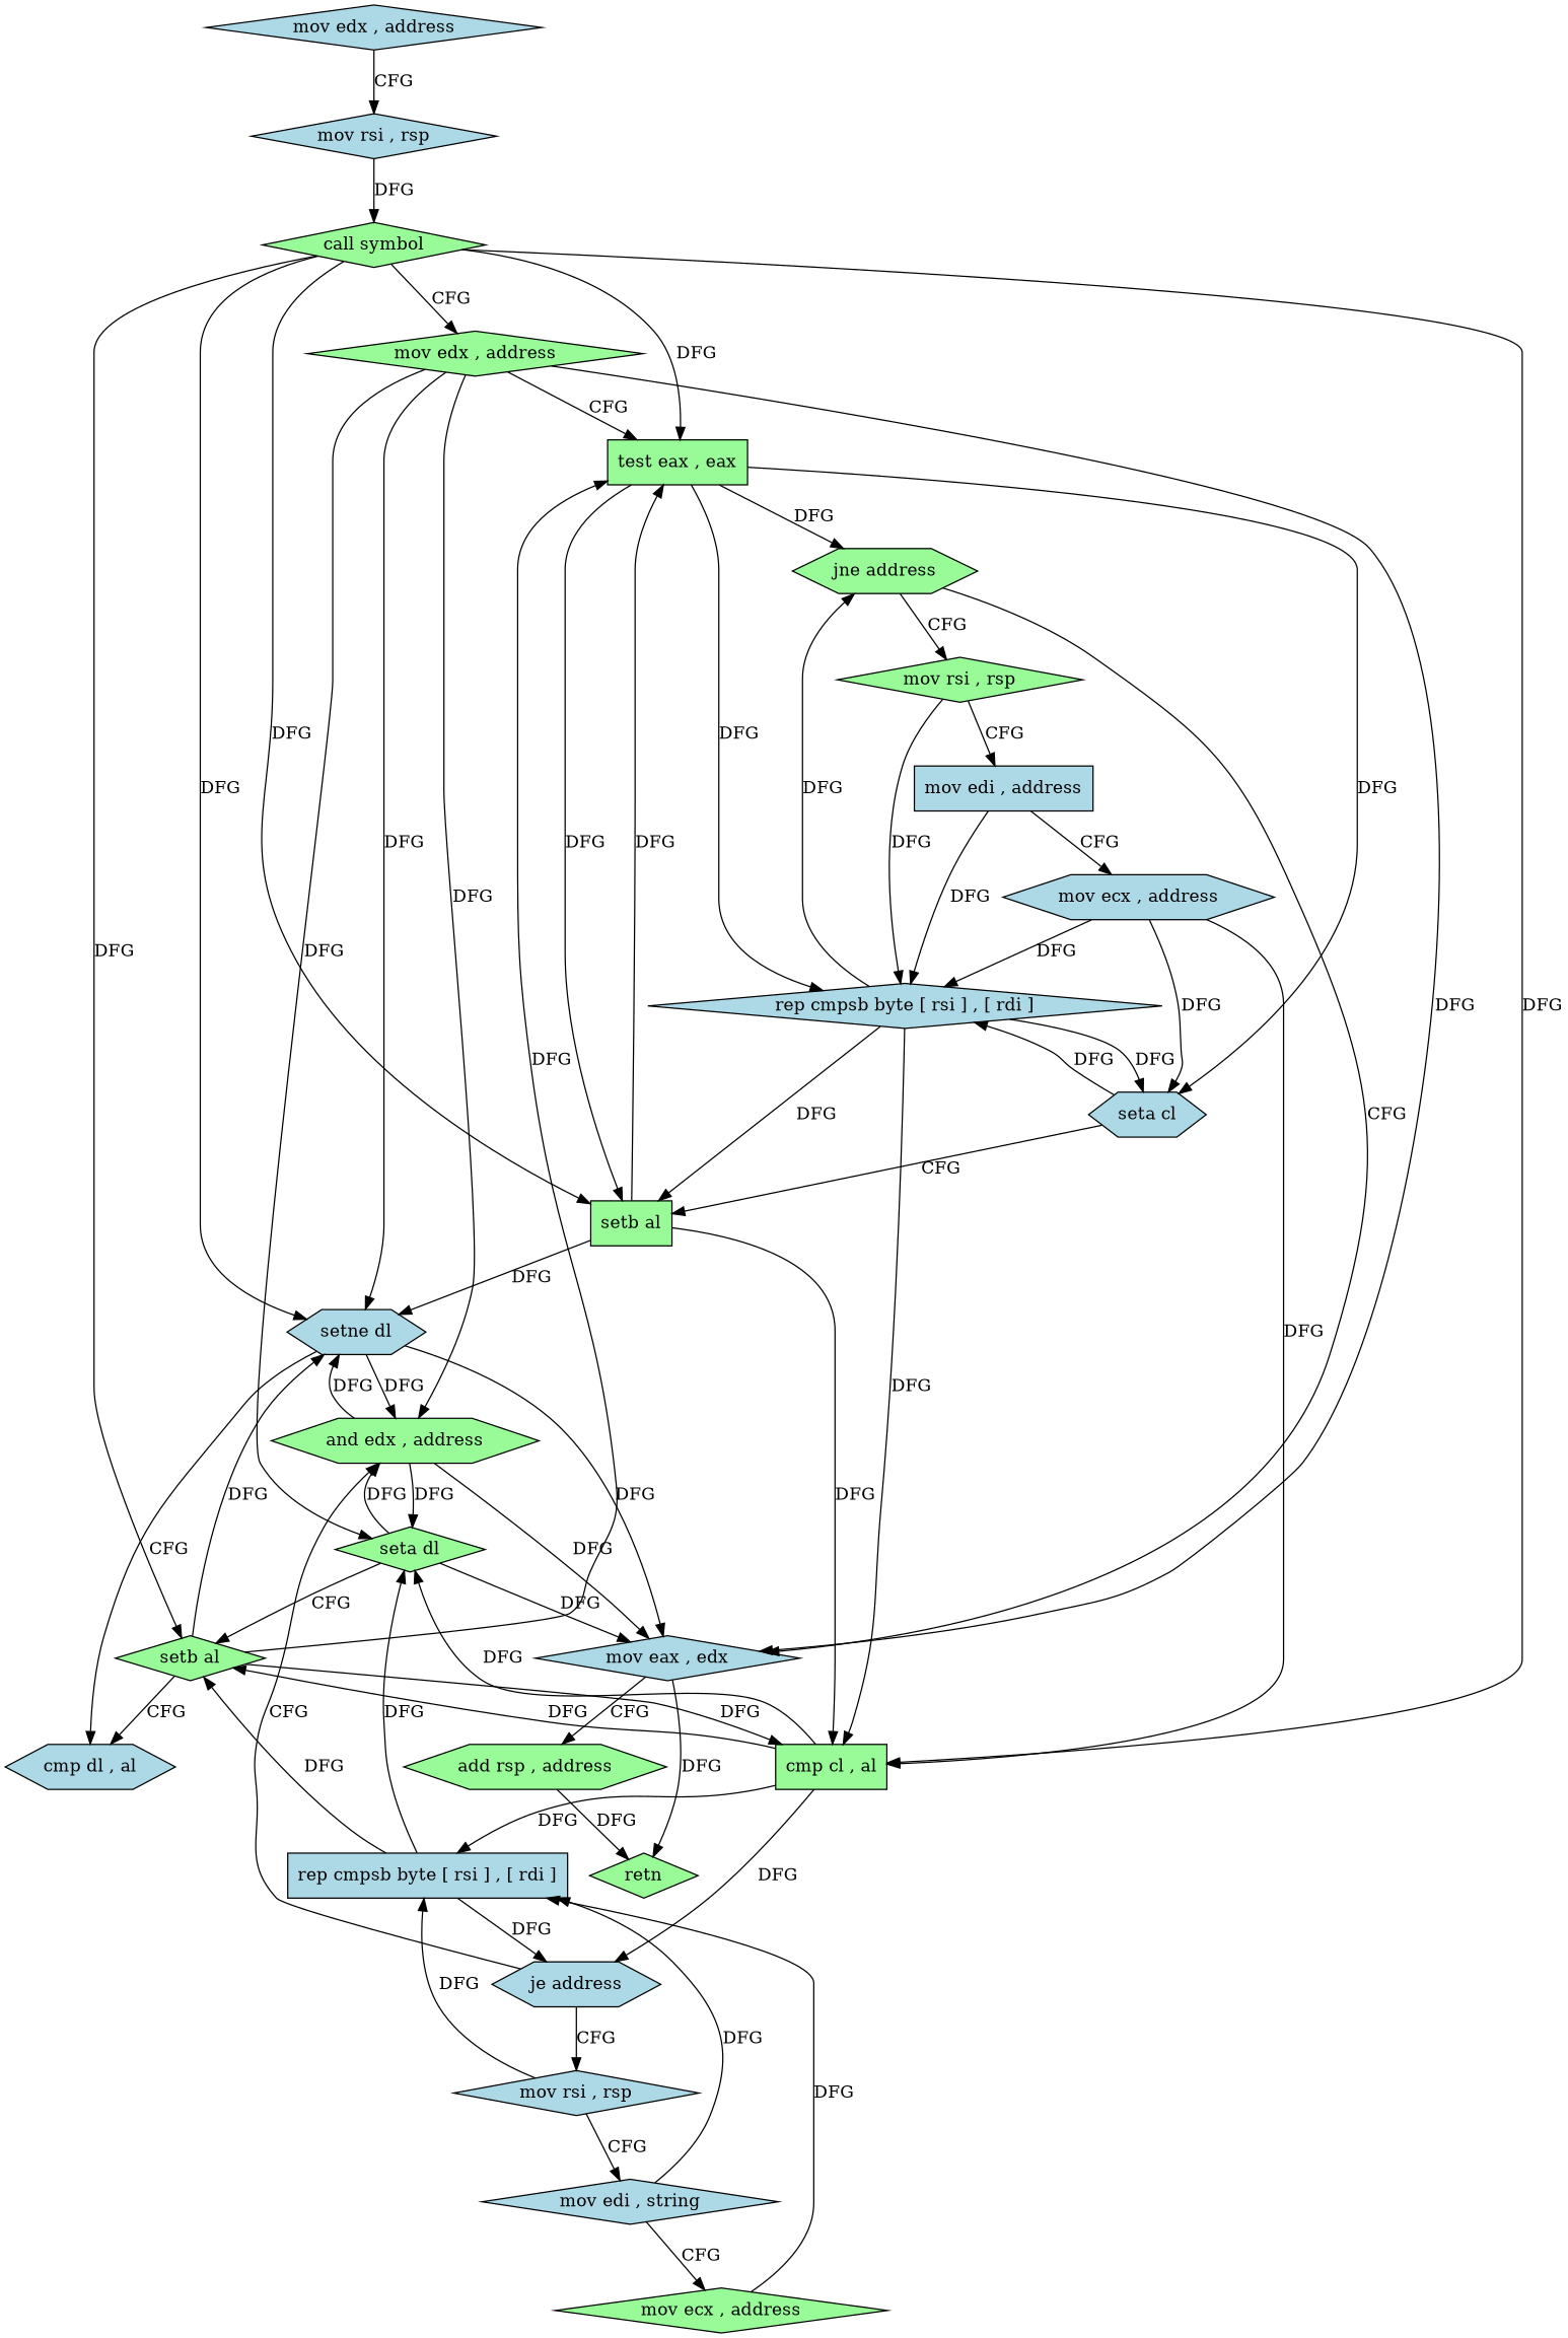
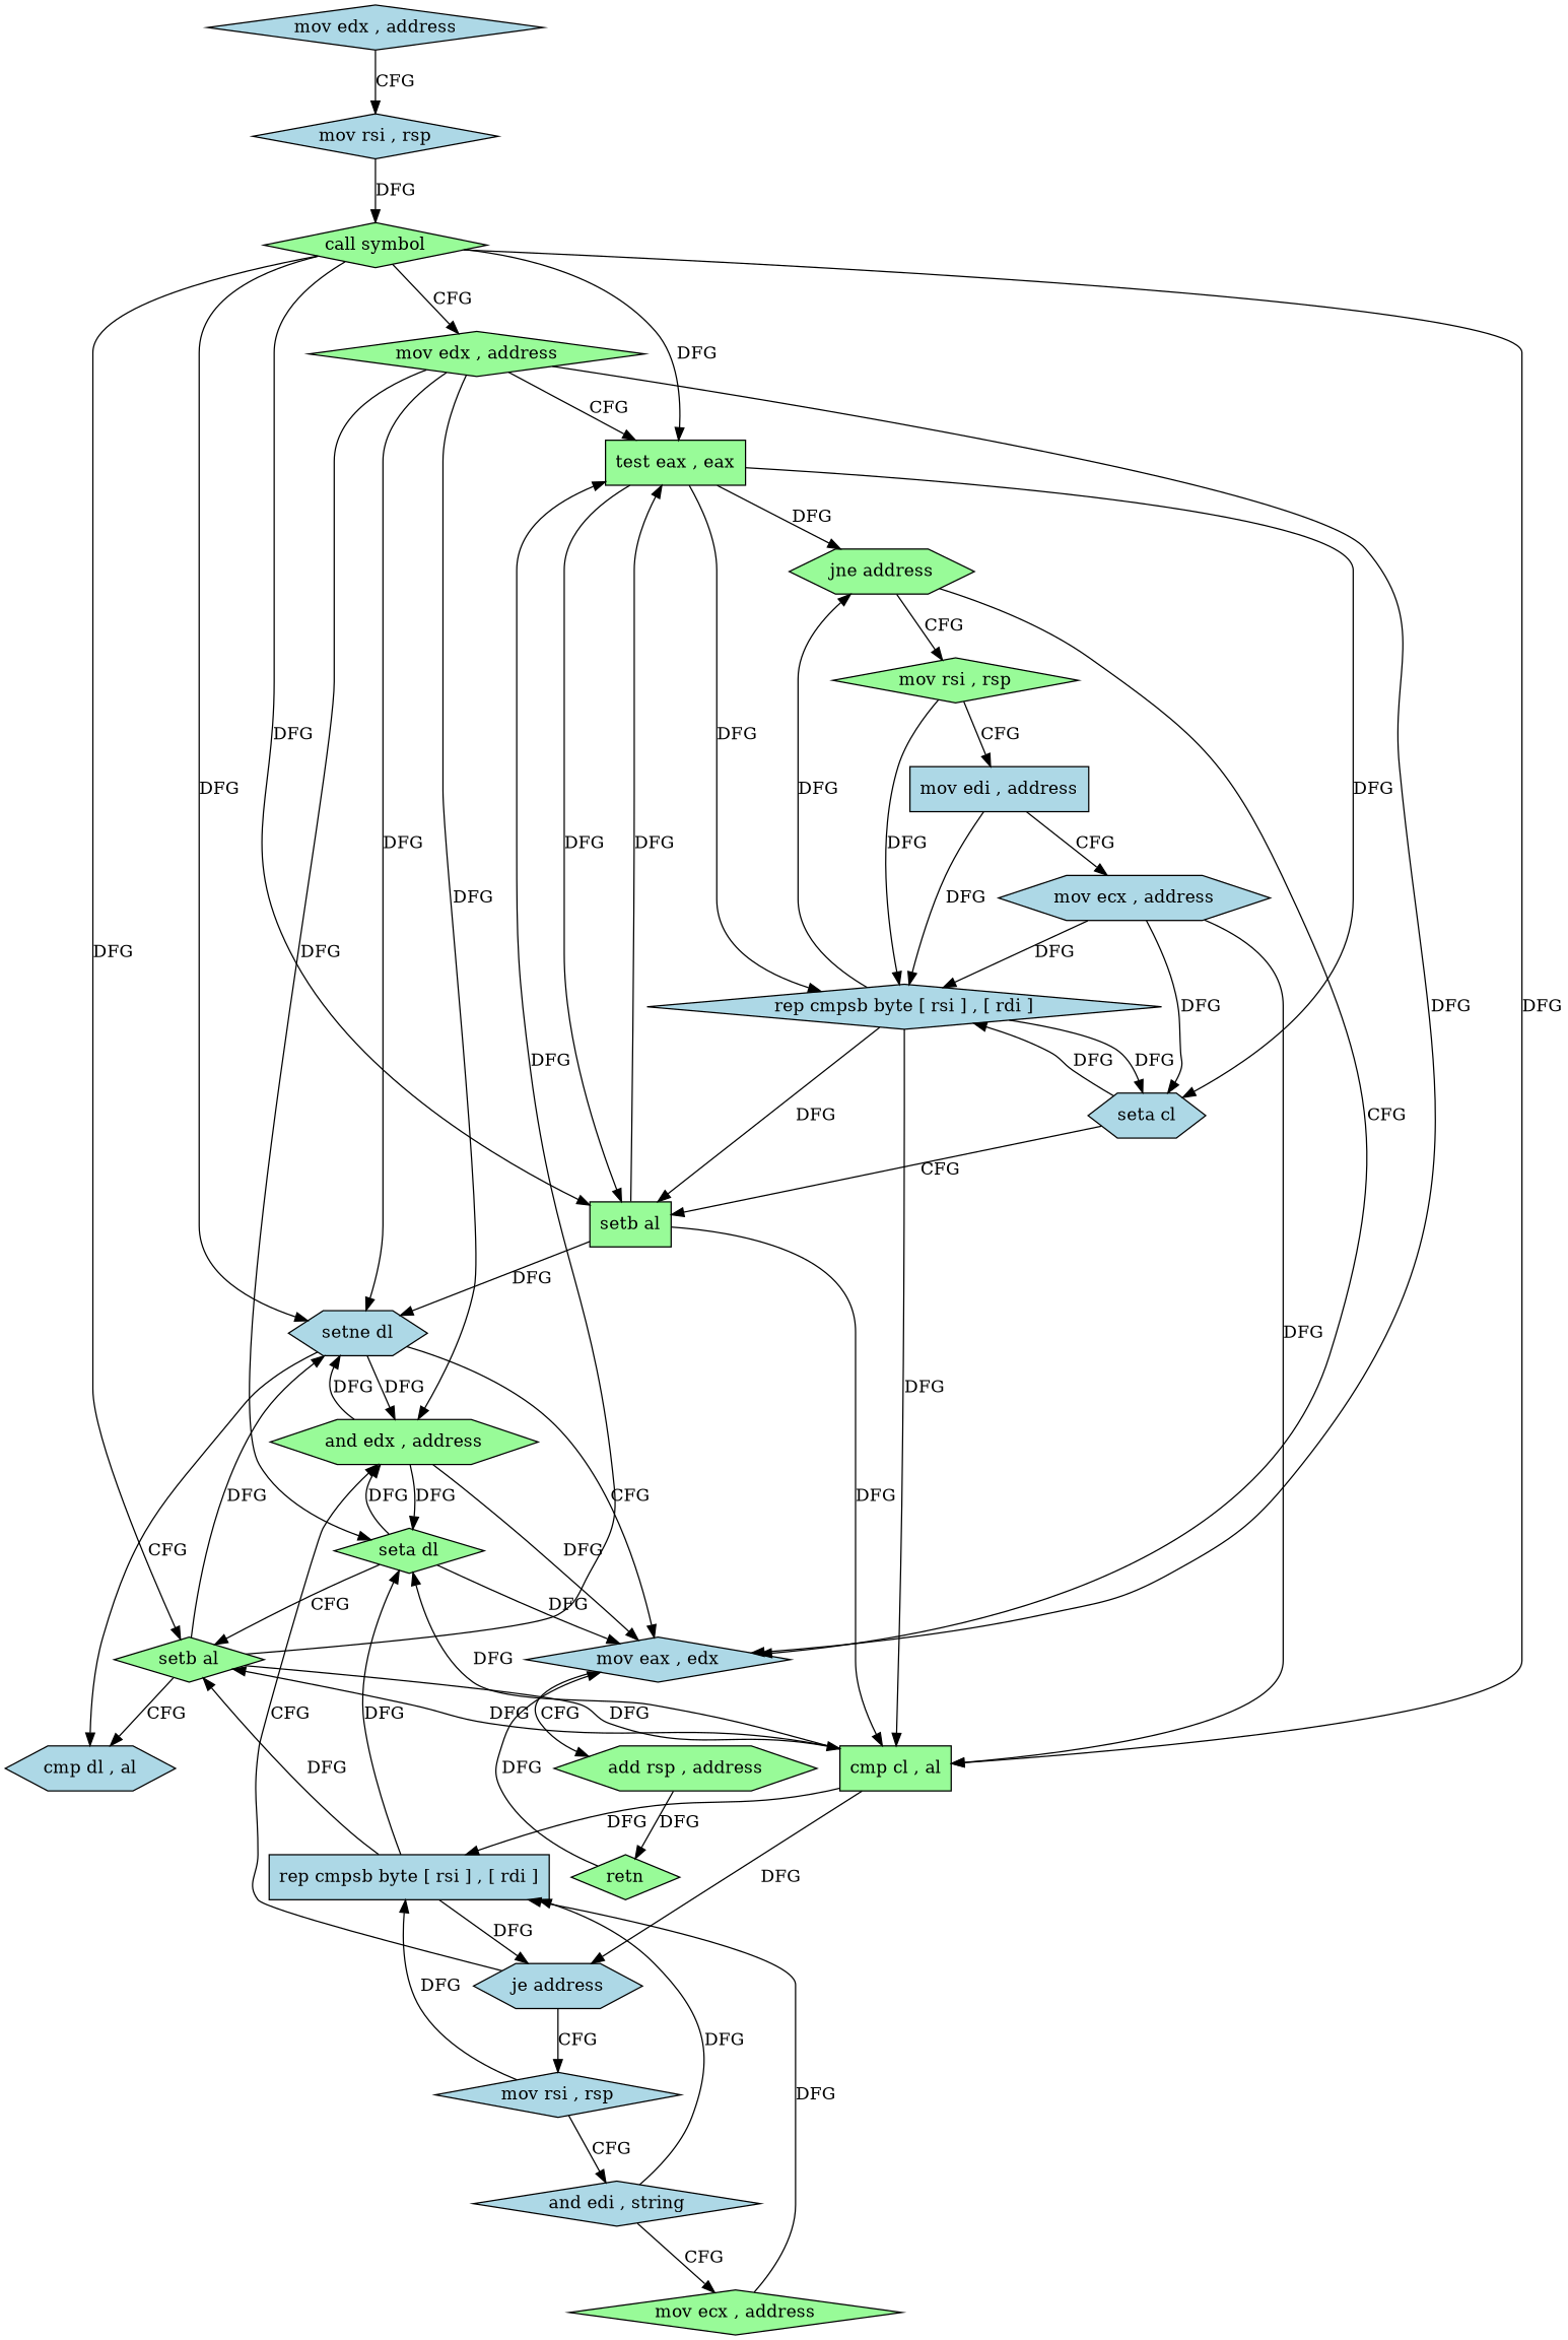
  digraph {
    node [fillcolor=lightblue shape=diamond style=filled]
    n1 [label="mov edx , address"]
    n2 [label="mov rsi , rsp"]
    n3 [fillcolor=palegreen label="call symbol"]
    n4 [fillcolor=palegreen label="mov edx , address"]
    n5 [fillcolor=palegreen label="test eax , eax" shape=box]
    n6 [fillcolor=palegreen label="setb al" shape=box]
    n7 [fillcolor=palegreen label="cmp cl , al" shape=box]
    n8 [fillcolor=palegreen label="setb al"]
    n9 [label="setne dl" shape=hexagon]
    n10 [label="mov eax , edx"]
    n11 [fillcolor=palegreen label="and edx , address" shape=hexagon]
    n12 [fillcolor=palegreen label="seta dl"]
    n13 [fillcolor=palegreen label="jne address" shape=hexagon]
    n14 [label="rep cmpsb byte [ rsi ] , [ rdi ]"]
    n15 [label="seta cl" shape=hexagon]
    n16 [label="je address" shape=hexagon]
    n17 [label="rep cmpsb byte [ rsi ] , [ rdi ]" shape=box]
    n18 [label="cmp dl , al" shape=hexagon]
    n19 [fillcolor=palegreen label="add rsp , address" shape=hexagon]
    n20 [fillcolor=palegreen label=retn]
    n21 [fillcolor=palegreen label="mov rsi , rsp"]
    n22 [label="mov edi , address" shape=box]
    n23 [label="mov ecx , address" shape=hexagon]
    n24 [label="mov rsi , rsp"]
-   n25 [label="mov edi , string"]
+   n25 [label="and edi , string"]
    n26 [fillcolor=palegreen label="mov ecx , address"]
    n1 -> n2 [label=CFG]
    n2 -> n3 [label=DFG]
    n3 -> n4 [label=CFG]
    n3 -> n5 [label=DFG]
    n3 -> n6 [label=DFG]
    n3 -> n7 [label=DFG]
    n3 -> n8 [label=DFG]
    n3 -> n9 [label=DFG]
    n4 -> n5 [label=CFG]
    n4 -> n9 [label=DFG]
    n4 -> n10 [label=DFG]
    n4 -> n11 [label=DFG]
    n4 -> n12 [label=DFG]
    n5 -> n6 [label=DFG]
    n5 -> n13 [label=DFG]
    n5 -> n14 [label=DFG]
    n5 -> n15 [label=DFG]
    n6 -> n5 [label=DFG]
    n6 -> n7 [label=DFG]
    n6 -> n9 [label=DFG]
    n7 -> n8 [label=DFG]
    n7 -> n12 [label=DFG]
    n7 -> n16 [label=DFG]
    n7 -> n17 [label=DFG]
    n8 -> n5 [label=DFG]
    n8 -> n7 [label=DFG]
    n8 -> n9 [label=DFG]
    n8 -> n18 [label=CFG]
-   n9 -> n10 [label=DFG]
+   n9 -> n10 [label=CFG]
    n9 -> n11 [label=DFG]
    n9 -> n18 [label=CFG]
    n10 -> n19 [label=CFG]
-   n10 -> n20 [label=DFG]
+   n20 -> n10 [label=DFG]
    n11 -> n9 [label=DFG]
    n11 -> n10 [label=DFG]
    n11 -> n12 [label=DFG]
    n12 -> n8 [label=CFG]
    n12 -> n10 [label=DFG]
    n12 -> n11 [label=DFG]
    n13 -> n10 [label=CFG]
    n13 -> n21 [label=CFG]
    n14 -> n6 [label=DFG]
    n14 -> n7 [label=DFG]
    n14 -> n13 [label=DFG]
    n14 -> n15 [label=DFG]
    n15 -> n6 [label=CFG]
    n15 -> n14 [label=DFG]
    n16 -> n11 [label=CFG]
    n16 -> n24 [label=CFG]
    n17 -> n8 [label=DFG]
    n17 -> n12 [label=DFG]
    n17 -> n16 [label=DFG]
    n19 -> n20 [label=DFG]
    n21 -> n14 [label=DFG]
    n21 -> n22 [label=CFG]
    n22 -> n14 [label=DFG]
    n22 -> n23 [label=CFG]
    n23 -> n7 [label=DFG]
    n23 -> n14 [label=DFG]
    n23 -> n15 [label=DFG]
    n24 -> n17 [label=DFG]
    n24 -> n25 [label=CFG]
    n25 -> n17 [label=DFG]
    n25 -> n26 [label=CFG]
    n26 -> n17 [label=DFG]
  }
